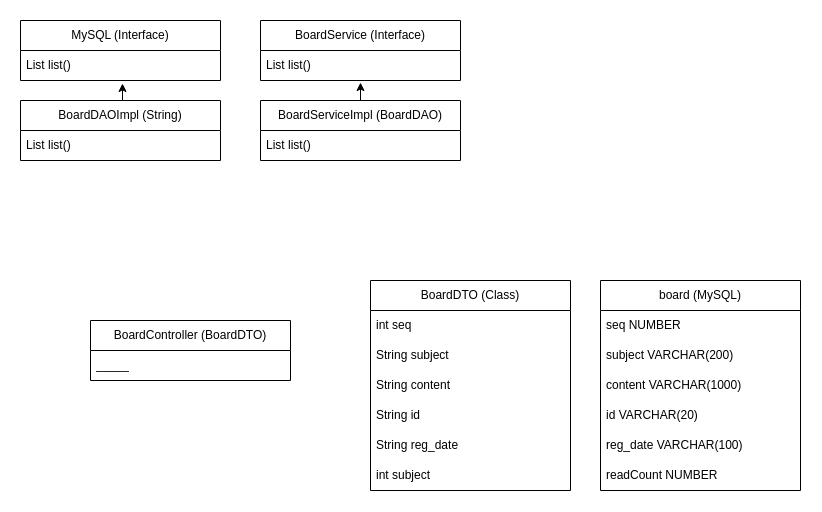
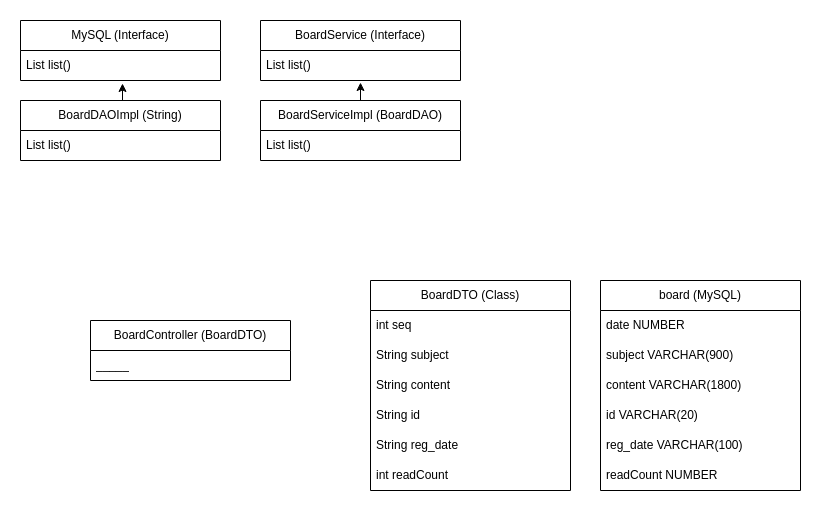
  <mxCell id="0" />
  <mxCell id="1" parent="0" />
  <mxCell id="2" value="board (MySQL)" style="swimlane;fontStyle=0;childLayout=stackLayout;horizontal=1;startSize=30;horizontalStack=0;resizeParent=1;resizeParentMax=0;resizeLast=0;collapsible=1;marginBottom=0;whiteSpace=wrap;html=1;" vertex="1" parent="1"><mxGeometry x="600" y="280" width="200" height="210" as="geometry" /></mxCell>
- <mxCell id="3" value="seq NUMBER" style="text;strokeColor=none;fillColor=none;align=left;verticalAlign=middle;spacingLeft=4;spacingRight=4;overflow=hidden;points=[[0,0.5],[1,0.5]];portConstraint=eastwest;rotatable=0;whiteSpace=wrap;html=1;" vertex="1" parent="2"><mxGeometry y="30" width="200" height="30" as="geometry" /></mxCell>
- <mxCell id="4" value="subject VARCHAR(200)" style="text;strokeColor=none;fillColor=none;align=left;verticalAlign=middle;spacingLeft=4;spacingRight=4;overflow=hidden;points=[[0,0.5],[1,0.5]];portConstraint=eastwest;rotatable=0;whiteSpace=wrap;html=1;" vertex="1" parent="2"><mxGeometry y="60" width="200" height="30" as="geometry" /></mxCell>
- <mxCell id="5" value="content VARCHAR(1000)" style="text;strokeColor=none;fillColor=none;align=left;verticalAlign=middle;spacingLeft=4;spacingRight=4;overflow=hidden;points=[[0,0.5],[1,0.5]];portConstraint=eastwest;rotatable=0;whiteSpace=wrap;html=1;" vertex="1" parent="2"><mxGeometry y="90" width="200" height="30" as="geometry" /></mxCell>
+ <mxCell id="3" value="date NUMBER" style="text;strokeColor=none;fillColor=none;align=left;verticalAlign=middle;spacingLeft=4;spacingRight=4;overflow=hidden;points=[[0,0.5],[1,0.5]];portConstraint=eastwest;rotatable=0;whiteSpace=wrap;html=1;" vertex="1" parent="2"><mxGeometry y="30" width="200" height="30" as="geometry" /></mxCell>
+ <mxCell id="4" value="subject VARCHAR(900)" style="text;strokeColor=none;fillColor=none;align=left;verticalAlign=middle;spacingLeft=4;spacingRight=4;overflow=hidden;points=[[0,0.5],[1,0.5]];portConstraint=eastwest;rotatable=0;whiteSpace=wrap;html=1;" vertex="1" parent="2"><mxGeometry y="60" width="200" height="30" as="geometry" /></mxCell>
+ <mxCell id="5" value="content VARCHAR(1800)" style="text;strokeColor=none;fillColor=none;align=left;verticalAlign=middle;spacingLeft=4;spacingRight=4;overflow=hidden;points=[[0,0.5],[1,0.5]];portConstraint=eastwest;rotatable=0;whiteSpace=wrap;html=1;" vertex="1" parent="2"><mxGeometry y="90" width="200" height="30" as="geometry" /></mxCell>
  <mxCell id="6" value="id VARCHAR(20)" style="text;strokeColor=none;fillColor=none;align=left;verticalAlign=middle;spacingLeft=4;spacingRight=4;overflow=hidden;points=[[0,0.5],[1,0.5]];portConstraint=eastwest;rotatable=0;whiteSpace=wrap;html=1;" vertex="1" parent="2"><mxGeometry y="120" width="200" height="30" as="geometry" /></mxCell>
  <mxCell id="7" value="reg_date VARCHAR(100)" style="text;strokeColor=none;fillColor=none;align=left;verticalAlign=middle;spacingLeft=4;spacingRight=4;overflow=hidden;points=[[0,0.5],[1,0.5]];portConstraint=eastwest;rotatable=0;whiteSpace=wrap;html=1;" vertex="1" parent="2"><mxGeometry y="150" width="200" height="30" as="geometry" /></mxCell>
  <mxCell id="8" value="readCount NUMBER" style="text;strokeColor=none;fillColor=none;align=left;verticalAlign=middle;spacingLeft=4;spacingRight=4;overflow=hidden;points=[[0,0.5],[1,0.5]];portConstraint=eastwest;rotatable=0;whiteSpace=wrap;html=1;" vertex="1" parent="2"><mxGeometry y="180" width="200" height="30" as="geometry" /></mxCell>
  <mxCell id="9" value="BoardDTO (Class)" style="swimlane;fontStyle=0;childLayout=stackLayout;horizontal=1;startSize=30;horizontalStack=0;resizeParent=1;resizeParentMax=0;resizeLast=0;collapsible=1;marginBottom=0;whiteSpace=wrap;html=1;" vertex="1" parent="1"><mxGeometry x="370" y="280" width="200" height="210" as="geometry" /></mxCell>
  <mxCell id="10" value="int seq" style="text;strokeColor=none;fillColor=none;align=left;verticalAlign=middle;spacingLeft=4;spacingRight=4;overflow=hidden;points=[[0,0.5],[1,0.5]];portConstraint=eastwest;rotatable=0;whiteSpace=wrap;html=1;" vertex="1" parent="9"><mxGeometry y="30" width="200" height="30" as="geometry" /></mxCell>
  <mxCell id="11" value="String subject" style="text;strokeColor=none;fillColor=none;align=left;verticalAlign=middle;spacingLeft=4;spacingRight=4;overflow=hidden;points=[[0,0.5],[1,0.5]];portConstraint=eastwest;rotatable=0;whiteSpace=wrap;html=1;" vertex="1" parent="9"><mxGeometry y="60" width="200" height="30" as="geometry" /></mxCell>
  <mxCell id="12" value="String content" style="text;strokeColor=none;fillColor=none;align=left;verticalAlign=middle;spacingLeft=4;spacingRight=4;overflow=hidden;points=[[0,0.5],[1,0.5]];portConstraint=eastwest;rotatable=0;whiteSpace=wrap;html=1;" vertex="1" parent="9"><mxGeometry y="90" width="200" height="30" as="geometry" /></mxCell>
  <mxCell id="13" value="String id" style="text;strokeColor=none;fillColor=none;align=left;verticalAlign=middle;spacingLeft=4;spacingRight=4;overflow=hidden;points=[[0,0.5],[1,0.5]];portConstraint=eastwest;rotatable=0;whiteSpace=wrap;html=1;" vertex="1" parent="9"><mxGeometry y="120" width="200" height="30" as="geometry" /></mxCell>
  <mxCell id="14" value="String reg_date" style="text;strokeColor=none;fillColor=none;align=left;verticalAlign=middle;spacingLeft=4;spacingRight=4;overflow=hidden;points=[[0,0.5],[1,0.5]];portConstraint=eastwest;rotatable=0;whiteSpace=wrap;html=1;" vertex="1" parent="9"><mxGeometry y="150" width="200" height="30" as="geometry" /></mxCell>
- <mxCell id="15" value="int subject" style="text;strokeColor=none;fillColor=none;align=left;verticalAlign=middle;spacingLeft=4;spacingRight=4;overflow=hidden;points=[[0,0.5],[1,0.5]];portConstraint=eastwest;rotatable=0;whiteSpace=wrap;html=1;" vertex="1" parent="9"><mxGeometry y="180" width="200" height="30" as="geometry" /></mxCell>
+ <mxCell id="15" value="int readCount" style="text;strokeColor=none;fillColor=none;align=left;verticalAlign=middle;spacingLeft=4;spacingRight=4;overflow=hidden;points=[[0,0.5],[1,0.5]];portConstraint=eastwest;rotatable=0;whiteSpace=wrap;html=1;" vertex="1" parent="9"><mxGeometry y="180" width="200" height="30" as="geometry" /></mxCell>
  <mxCell id="16" value="MySQL (Interface)" style="swimlane;fontStyle=0;childLayout=stackLayout;horizontal=1;startSize=30;horizontalStack=0;resizeParent=1;resizeParentMax=0;resizeLast=0;collapsible=1;marginBottom=0;whiteSpace=wrap;html=1;snapToPoint=0;fixDash=0;movable=1;enumerate=0;strokeColor=default;strokeWidth=1;swimlaneFillColor=none;swimlaneLine=1;" vertex="1" parent="1"><mxGeometry x="20" y="20" width="200" height="60" as="geometry" /></mxCell>
  <mxCell id="17" value="List list()" style="text;strokeColor=none;fillColor=none;align=left;verticalAlign=middle;spacingLeft=4;spacingRight=4;overflow=hidden;points=[[0,0.5],[1,0.5]];portConstraint=eastwest;rotatable=0;whiteSpace=wrap;html=1;" vertex="1" parent="16"><mxGeometry y="30" width="200" height="30" as="geometry" /></mxCell>
  <mxCell id="18" style="edgeStyle=orthogonalEdgeStyle;rounded=0;orthogonalLoop=1;jettySize=auto;html=1;exitX=0.5;exitY=0;exitDx=0;exitDy=0;entryX=0.51;entryY=1.1;entryDx=0;entryDy=0;entryPerimeter=0;" edge="1" parent="1" source="19" target="17"><mxGeometry relative="1" as="geometry" /></mxCell>
  <mxCell id="19" value="BoardDAOImpl (String)" style="swimlane;fontStyle=0;childLayout=stackLayout;horizontal=1;startSize=30;horizontalStack=0;resizeParent=1;resizeParentMax=0;resizeLast=0;collapsible=1;marginBottom=0;whiteSpace=wrap;html=1;snapToPoint=0;fixDash=0;movable=1;enumerate=0;strokeColor=default;strokeWidth=1;swimlaneFillColor=none;swimlaneLine=1;" vertex="1" parent="1"><mxGeometry x="20" y="100" width="200" height="60" as="geometry" /></mxCell>
  <mxCell id="20" value="List list()" style="text;strokeColor=none;fillColor=none;align=left;verticalAlign=middle;spacingLeft=4;spacingRight=4;overflow=hidden;points=[[0,0.5],[1,0.5]];portConstraint=eastwest;rotatable=0;whiteSpace=wrap;html=1;" vertex="1" parent="19"><mxGeometry y="30" width="200" height="30" as="geometry" /></mxCell>
  <mxCell id="21" value="BoardService (Interface)" style="swimlane;fontStyle=0;childLayout=stackLayout;horizontal=1;startSize=30;horizontalStack=0;resizeParent=1;resizeParentMax=0;resizeLast=0;collapsible=1;marginBottom=0;whiteSpace=wrap;html=1;snapToPoint=0;fixDash=0;movable=1;enumerate=0;strokeColor=default;strokeWidth=1;swimlaneFillColor=none;swimlaneLine=1;" vertex="1" parent="1"><mxGeometry x="260" y="20" width="200" height="60" as="geometry" /></mxCell>
  <mxCell id="22" value="List list()" style="text;strokeColor=none;fillColor=none;align=left;verticalAlign=middle;spacingLeft=4;spacingRight=4;overflow=hidden;points=[[0,0.5],[1,0.5]];portConstraint=eastwest;rotatable=0;whiteSpace=wrap;html=1;" vertex="1" parent="21"><mxGeometry y="30" width="200" height="30" as="geometry" /></mxCell>
  <mxCell id="23" style="edgeStyle=orthogonalEdgeStyle;rounded=0;orthogonalLoop=1;jettySize=auto;html=1;exitX=0.5;exitY=0;exitDx=0;exitDy=0;entryX=0.5;entryY=1.067;entryDx=0;entryDy=0;entryPerimeter=0;" edge="1" parent="1" source="24" target="22"><mxGeometry relative="1" as="geometry" /></mxCell>
  <mxCell id="24" value="BoardServiceImpl (BoardDAO)" style="swimlane;fontStyle=0;childLayout=stackLayout;horizontal=1;startSize=30;horizontalStack=0;resizeParent=1;resizeParentMax=0;resizeLast=0;collapsible=1;marginBottom=0;whiteSpace=wrap;html=1;snapToPoint=0;fixDash=0;movable=1;enumerate=0;strokeColor=default;strokeWidth=1;swimlaneFillColor=none;swimlaneLine=1;" vertex="1" parent="1"><mxGeometry x="260" y="100" width="200" height="60" as="geometry" /></mxCell>
  <mxCell id="25" value="List list()" style="text;strokeColor=none;fillColor=none;align=left;verticalAlign=middle;spacingLeft=4;spacingRight=4;overflow=hidden;points=[[0,0.5],[1,0.5]];portConstraint=eastwest;rotatable=0;whiteSpace=wrap;html=1;" vertex="1" parent="24"><mxGeometry y="30" width="200" height="30" as="geometry" /></mxCell>
  <mxCell id="26" value="BoardController (BoardDTO)" style="swimlane;fontStyle=0;childLayout=stackLayout;horizontal=1;startSize=30;horizontalStack=0;resizeParent=1;resizeParentMax=0;resizeLast=0;collapsible=1;marginBottom=0;whiteSpace=wrap;html=1;snapToPoint=0;fixDash=0;movable=1;enumerate=0;strokeColor=default;strokeWidth=1;swimlaneFillColor=none;swimlaneLine=1;" vertex="1" parent="1"><mxGeometry x="90" y="320" width="200" height="60" as="geometry" /></mxCell>
  <mxCell id="27" value="_____" style="text;strokeColor=none;fillColor=none;align=left;verticalAlign=middle;spacingLeft=4;spacingRight=4;overflow=hidden;points=[[0,0.5],[1,0.5]];portConstraint=eastwest;rotatable=0;whiteSpace=wrap;html=1;" vertex="1" parent="26"><mxGeometry y="30" width="200" height="30" as="geometry" /></mxCell>
